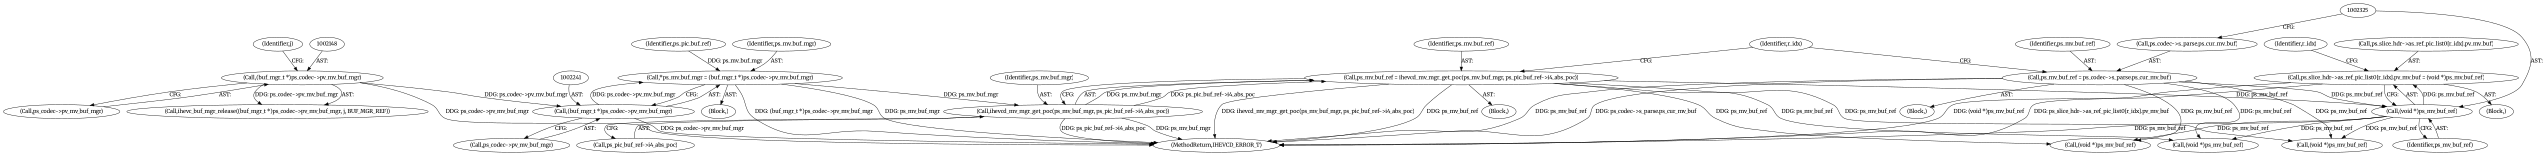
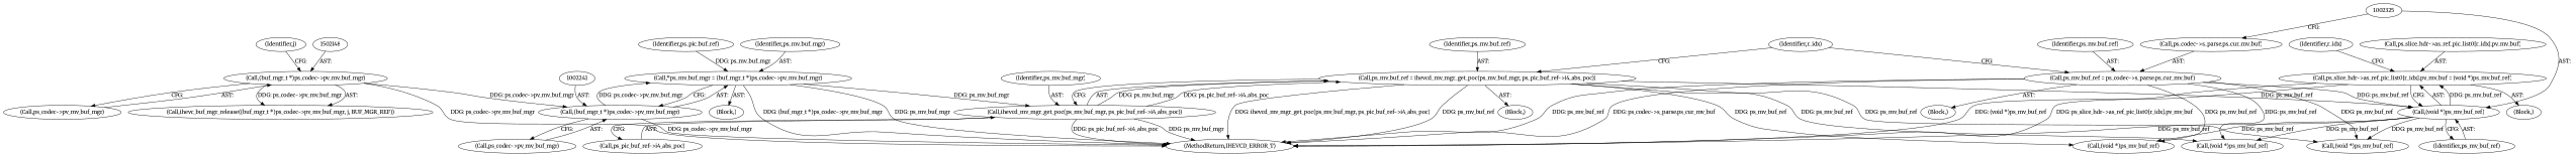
  digraph {
    fontname=Merriweather
    node [fontname=Merriweather]
    edge [fontname=Merriweather]
    n1 [label="(Call,ps_slice_hdr->as_ref_pic_list0[r_idx].pv_mv_buf = (void *)ps_mv_buf_ref)"]
    n2 [label="(Call,(void *)ps_mv_buf_ref)"]
    n3 [label="(Block,)"]
    n4 [label="(MethodReturn,IHEVCD_ERROR_T)"]
    n5 [label="(Call,(void *)ps_mv_buf_ref)"]
    n6 [label="(Call,(void *)ps_mv_buf_ref)"]
    n7 [label="(Identifier,ps_mv_buf_ref)"]
    n8 [label="(Call,(void *)ps_mv_buf_ref)"]
    n9 [label="(Call,ps_mv_buf_ref = ps_codec->s_parse.ps_cur_mv_buf)"]
    n10 [label="(Block,)"]
    n11 [label="(Call,ps_codec->s_parse.ps_cur_mv_buf)"]
    n12 [label="(Call,ps_mv_buf_ref = ihevcd_mv_mgr_get_poc(ps_mv_buf_mgr, ps_pic_buf_ref->i4_abs_poc))"]
    n13 [label="(Call,ihevcd_mv_mgr_get_poc(ps_mv_buf_mgr, ps_pic_buf_ref->i4_abs_poc))"]
    n14 [label="(Block,)"]
    n15 [label="(Call,ps_pic_buf_ref->i4_abs_poc)"]
    n16 [label="(Call,*ps_mv_buf_mgr = (buf_mgr_t *)ps_codec->pv_mv_buf_mgr)"]
    n17 [label="(Call,(buf_mgr_t *)ps_codec->pv_mv_buf_mgr)"]
    n18 [label="(Block,)"]
    n19 [label="(Call,ps_codec->pv_mv_buf_mgr)"]
    n20 [label="(Call,(buf_mgr_t *)ps_codec->pv_mv_buf_mgr)"]
    n21 [label="(Call,ihevc_buf_mgr_release((buf_mgr_t *)ps_codec->pv_mv_buf_mgr, j, BUF_MGR_REF))"]
    n22 [label="(Call,ps_codec->pv_mv_buf_mgr)"]
    n23 [label="(Identifier,r_idx)"]
    n24 [label="(Identifier,ps_pic_buf_ref)"]
    n25 [label="(Call,ps_slice_hdr->as_ref_pic_list0[r_idx].pv_mv_buf)"]
    n26 [label="(Identifier,ps_mv_buf_ref)"]
    n27 [label="(Identifier,ps_mv_buf_mgr)"]
    n28 [label="(Identifier,r_idx)"]
    n29 [label="(Identifier,j)"]
    n30 [label="(Identifier,ps_mv_buf_mgr)"]
    n31 [label="(Identifier,ps_mv_buf_ref)"]
    1002325
    1002241
-   1002148
+   1002148 [label=1502148]
    n1 -> n2 [label="CFG: "]
    n1 -> n3 [label="AST: "]
    n1 -> n4 [label="DDG: (void *)ps_mv_buf_ref"]
    n1 -> n4 [label="DDG: ps_slice_hdr->as_ref_pic_list0[r_idx].pv_mv_buf"]
    n2 -> n1 [label="AST: "]
    n2 -> n1 [label="DDG: ps_mv_buf_ref"]
    n2 -> n4 [label="DDG: ps_mv_buf_ref"]
    n2 -> n5 [label="DDG: ps_mv_buf_ref"]
    n2 -> n6 [label="DDG: ps_mv_buf_ref"]
    n2 -> n7 [label="CFG: "]
    n2 -> n8 [label="DDG: ps_mv_buf_ref"]
    n7 -> n2 [label="AST: "]
    n9 -> n2 [label="DDG: ps_mv_buf_ref"]
    n9 -> n4 [label="DDG: ps_mv_buf_ref"]
    n9 -> n4 [label="DDG: ps_codec->s_parse.ps_cur_mv_buf"]
    n9 -> n5 [label="DDG: ps_mv_buf_ref"]
    n9 -> n6 [label="DDG: ps_mv_buf_ref"]
    n9 -> n8 [label="DDG: ps_mv_buf_ref"]
    n9 -> n10 [label="AST: "]
    n11 -> n9 [label="AST: "]
    n12 -> n2 [label="DDG: ps_mv_buf_ref"]
    n12 -> n4 [label="DDG: ihevcd_mv_mgr_get_poc(ps_mv_buf_mgr, ps_pic_buf_ref->i4_abs_poc)"]
    n12 -> n4 [label="DDG: ps_mv_buf_ref"]
    n12 -> n5 [label="DDG: ps_mv_buf_ref"]
    n12 -> n6 [label="DDG: ps_mv_buf_ref"]
    n12 -> n8 [label="DDG: ps_mv_buf_ref"]
    n12 -> n13 [label="CFG: "]
    n12 -> n14 [label="AST: "]
    n13 -> n4 [label="DDG: ps_mv_buf_mgr"]
    n13 -> n4 [label="DDG: ps_pic_buf_ref->i4_abs_poc"]
    n13 -> n12 [label="AST: "]
    n13 -> n12 [label="DDG: ps_mv_buf_mgr"]
    n13 -> n12 [label="DDG: ps_pic_buf_ref->i4_abs_poc"]
    n13 -> n15 [label="CFG: "]
    n15 -> n13 [label="AST: "]
    n16 -> n4 [label="DDG: (buf_mgr_t *)ps_codec->pv_mv_buf_mgr"]
    n16 -> n4 [label="DDG: ps_mv_buf_mgr"]
    n16 -> n13 [label="DDG: ps_mv_buf_mgr"]
    n16 -> n17 [label="CFG: "]
    n16 -> n18 [label="AST: "]
    n17 -> n4 [label="DDG: ps_codec->pv_mv_buf_mgr"]
    n17 -> n16 [label="AST: "]
    n17 -> n16 [label="DDG: ps_codec->pv_mv_buf_mgr"]
    n17 -> n19 [label="CFG: "]
    n19 -> n17 [label="AST: "]
    n20 -> n4 [label="DDG: ps_codec->pv_mv_buf_mgr"]
    n20 -> n17 [label="DDG: ps_codec->pv_mv_buf_mgr"]
    n20 -> n21 [label="AST: "]
    n20 -> n21 [label="DDG: ps_codec->pv_mv_buf_mgr"]
    n20 -> n22 [label="CFG: "]
    n22 -> n20 [label="AST: "]
    n23 -> n9 [label="CFG: "]
    n23 -> n12 [label="CFG: "]
    n24 -> n16 [label="DDG: ps_mv_buf_mgr"]
    n25 -> n1 [label="AST: "]
    n26 -> n9 [label="AST: "]
    n27 -> n13 [label="AST: "]
    n28 -> n1 [label="CFG: "]
    n29 -> n20 [label="CFG: "]
    n30 -> n16 [label="AST: "]
    n31 -> n12 [label="AST: "]
    1002325 -> n2 [label="AST: "]
    1002325 -> n11 [label="CFG: "]
    1002241 -> n17 [label="AST: "]
    1002148 -> n20 [label="AST: "]
  }
